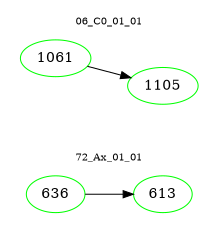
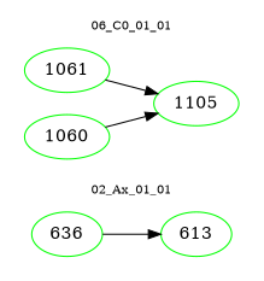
  digraph {
    rankdir=LR
    node [color=green]
    edge [color=black]
    n1 [label=636]
    n2 [label=613]
    n3 [label=1061]
+   n4 [label=1060]
    n5 [label=1105]
    subgraph cluster_1 {
      color=white
      fontsize=10
-     label="72_Ax_01_01"
+     label="02_Ax_01_01"
      n1
      n2
    }
    subgraph cluster_2 {
      color=white
      fontsize=10
      label="06_C0_01_01"
      n3
+     n4
      n5
    }
    n1 -> n2
    n3 -> n5
+   n4 -> n5
  }
